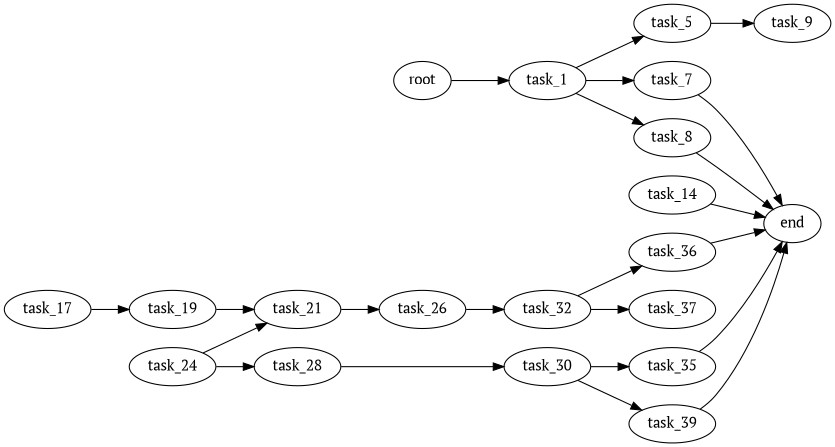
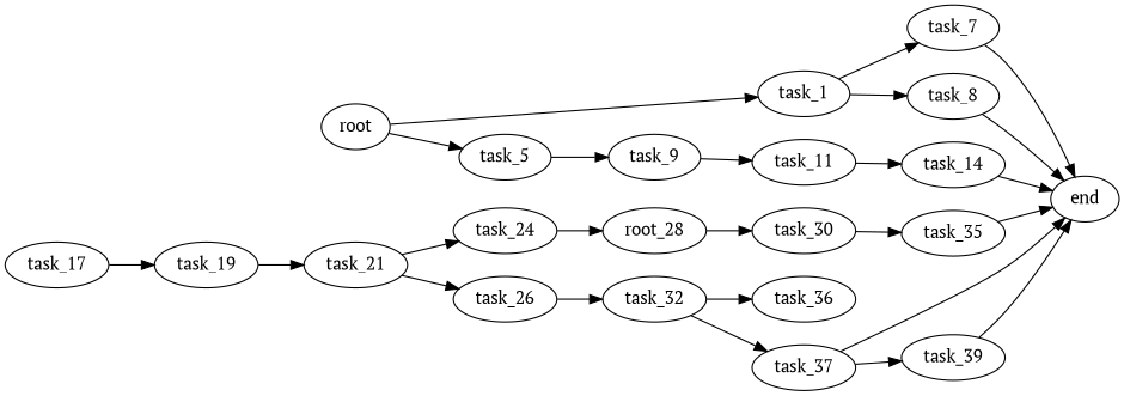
  digraph {
    fontname="PT Serif"
    rankdir=LR
    node [fontname="PT Serif"]
    edge [fontname="PT Serif"]
    root
    task_1
    task_5
    task_7
    task_8
    task_9
    end
+   task_11
    task_14
    task_17
    task_19
    task_21
    task_24
    task_26
-   task_28
+   task_28 [label=root_28]
    task_32
    task_30
    task_36
    task_37
    task_35
    task_39
    root -> task_1
-   task_1 -> task_5
+   root -> task_5
    task_1 -> task_7
    task_1 -> task_8
    task_5 -> task_9
    task_7 -> end
    task_8 -> end
+   task_9 -> task_11
+   task_11 -> task_14
    task_14 -> end
    task_17 -> task_19
    task_19 -> task_21
-   task_24 -> task_21
+   task_21 -> task_24
    task_21 -> task_26
    task_24 -> task_28
    task_26 -> task_32
    task_28 -> task_30
    task_32 -> task_36
    task_32 -> task_37
    task_30 -> task_35
-   task_36 -> end
-   task_30 -> task_39
+   task_37 -> end
+   task_37 -> task_39
    task_35 -> end
    task_39 -> end
  }
